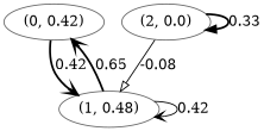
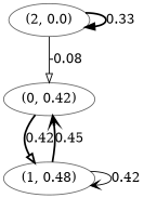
  digraph {
    node [color=gray40]
    edge [arrowhead=onormal style=bold]
    n1 [label="(0, 0.42)"]
    n2 [label="(1, 0.48)"]
    n3 [label="(2, 0.0)"]
-   n1 -> n2 [arrowhead=vee label=0.42]
-   n2 -> n1 [arrowhead=vee label=0.65]
+   n1 -> n2 [label=0.42]
+   n2 -> n1 [arrowhead=vee label=0.45]
    n2 -> n2 [arrowhead=vee label=0.42 style=solid]
-   n3 -> n2 [label=-0.08 style=solid]
+   n3 -> n1 [label=-0.08 style=solid]
    n3 -> n3 [arrowhead=normal label=0.33]
  }
